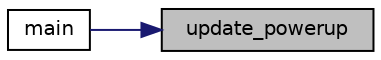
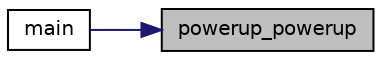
  digraph {
    rankdir=RL
    node [color=black fontname=Helvetica fontsize=10 shape=record style=filled]
-   n1 [fillcolor=grey75 fontcolor=black height=0.2 label=update_powerup width=0.4]
+   n1 [fillcolor=grey75 fontcolor=black height=0.2 label=powerup_powerup width=0.4]
    n2 [fillcolor=white height=0.2 label=main width=0.4]
    n1 -> n2 [color=midnightblue dir=back fontname=Helvetica fontsize=10 labelfontname=Helvetica labelfontsize=10 style=solid]
  }
